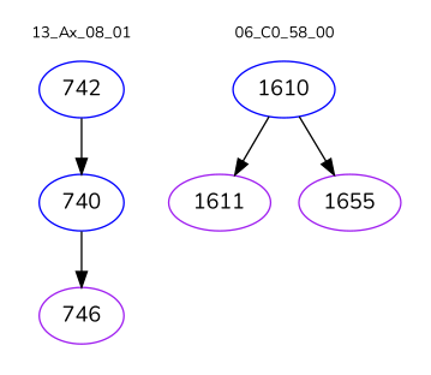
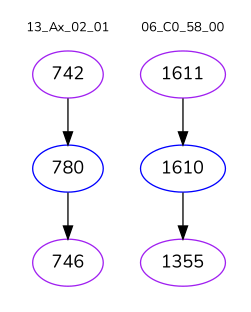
  digraph {
    fontname=Nunito
    node [color=purple fontname=Nunito]
    edge [color=black fontname=Nunito]
-   n1 [color=blue label=742]
-   n2 [color=blue label=740]
+   n1 [label=742]
+   n2 [color=blue label=780]
    n3 [label=746]
    n4 [label=1611]
    n5 [color=blue label=1610]
-   n6 [label=1655]
+   n6 [label=1355]
    subgraph cluster_1 {
      color=white
      fontsize=10
-     label="13_Ax_08_01"
+     label="13_Ax_02_01"
      n1
      n2
      n3
    }
    subgraph cluster_2 {
      color=white
      fontsize=10
      label="06_C0_58_00"
      n4
      n5
      n6
    }
    n1 -> n2
    n2 -> n3
-   n5 -> n4
+   n4 -> n5
    n5 -> n6
  }
